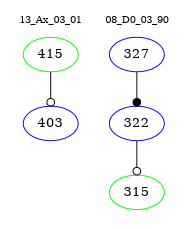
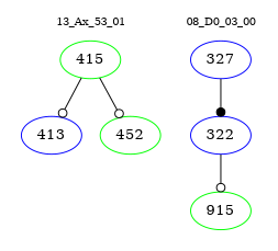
  digraph {
    node [color=green]
    edge [arrowhead=odot color=black]
    n1 [label=415]
-   n2 [color=blue label=403]
+   n2 [color=blue label=413]
+   n3 [label=452]
    n4 [color=blue label=322]
-   n5 [label=315]
+   n5 [label=915]
    n6 [color=blue label=327]
    subgraph cluster_1 {
      color=white
      fontsize=10
-     label="13_Ax_03_01"
+     label="13_Ax_53_01"
      n1
      n2
+     n3
    }
    subgraph cluster_2 {
      color=white
      fontsize=10
-     label="08_D0_03_90"
+     label="08_D0_03_00"
      n4
      n5
      n6
    }
    n1 -> n2
+   n1 -> n3
    n4 -> n5
    n6 -> n4 [arrowhead=dot]
  }
